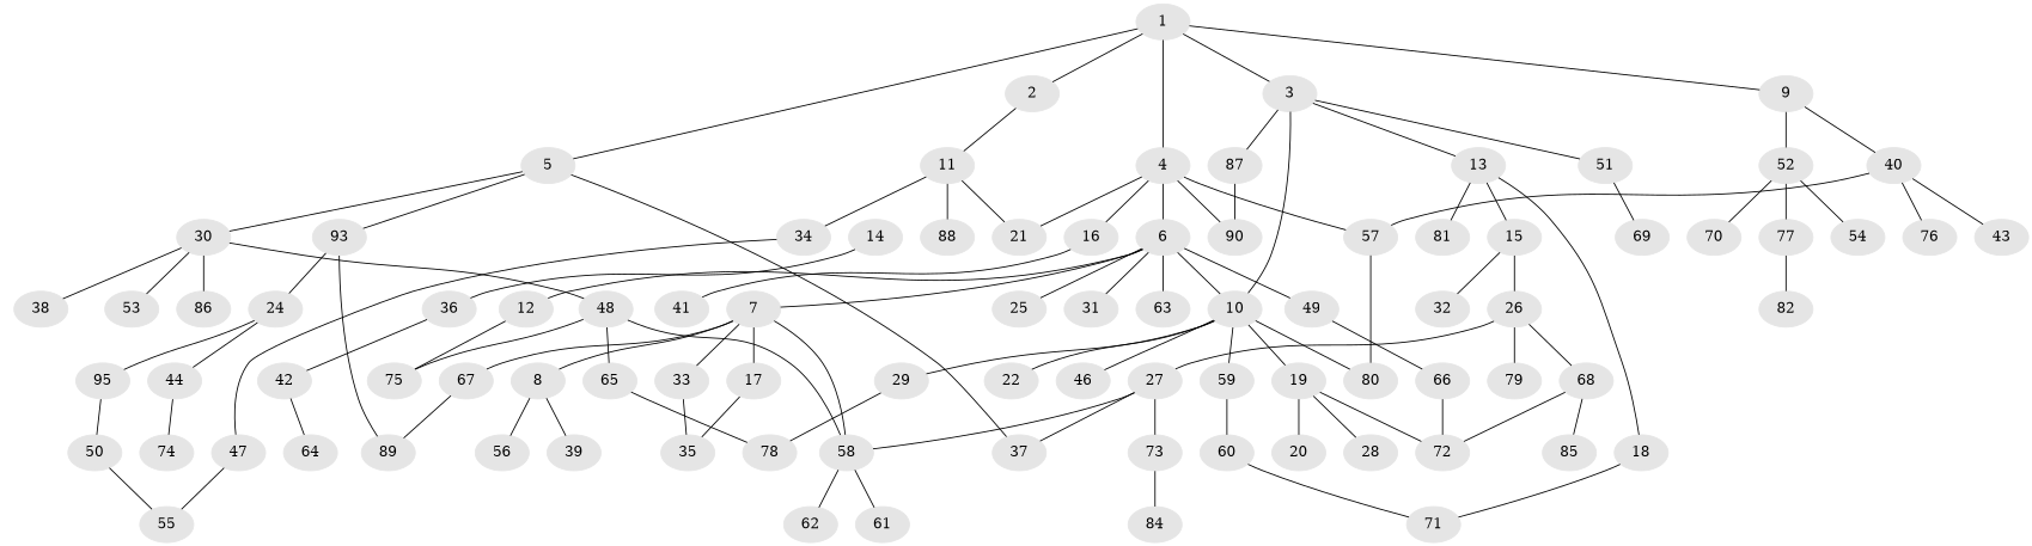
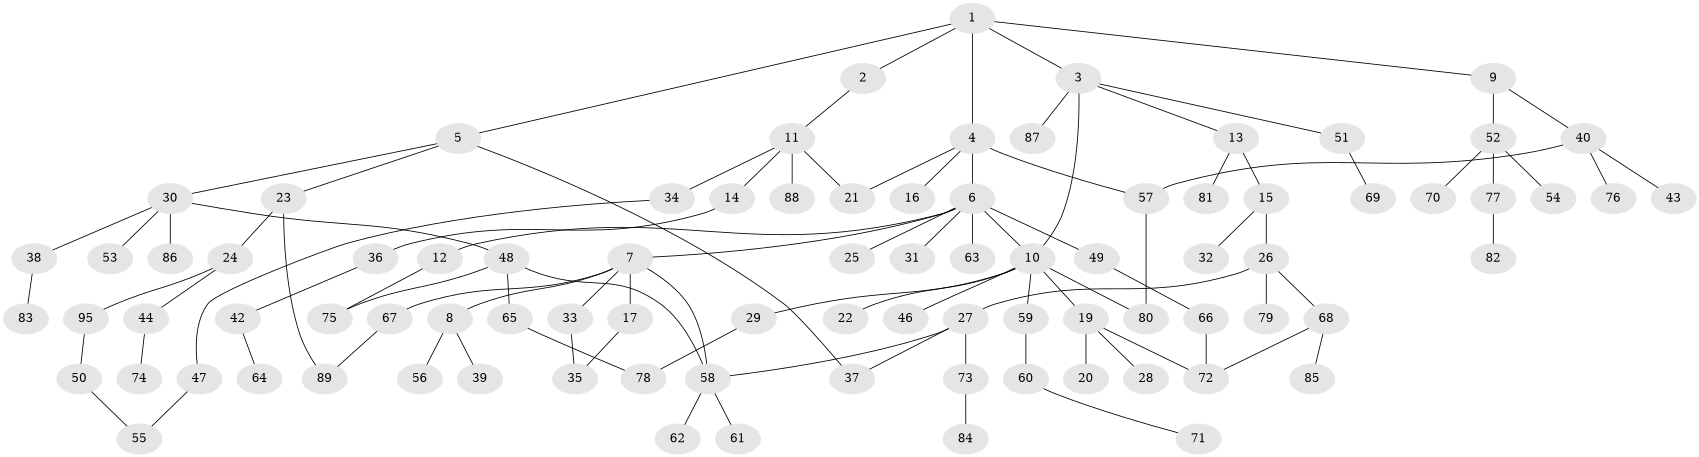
  graph {
    node [color=gray90 style=filled]
    1
    2
    3
    4
    5
    9
    11
    10
    13
    51
    87
    6
    16
    21
    57
-   90
-   23 [label=93]
+   23
    30
    37
    40
    52
    14
    34
    88
    19
    22
    29
    46
    59
    80
    15
-   18
    81
    69
    7
    12
    25
    31
    49
    63
-   41
    24
    89
    38
    48
    53
    86
    8
    17
    33
    58
    67
    75
    66
    39
    56
    35
    61
    62
    43
    76
    54
    70
    77
    20
    28
    72
    78
    60
    36
    47
    26
    32
    71
    42
    27
    68
    79
    44
    n80 [label=95]
    74
    50
    73
    85
    84
+   83
    65
    55
    64
    82
    1 -- 2
    1 -- 3
    1 -- 4
    1 -- 5
    1 -- 9
    2 -- 11
    3 -- 10
    3 -- 13
    3 -- 51
    3 -- 87
    4 -- 6
    4 -- 16
    4 -- 21
    4 -- 57
-   4 -- 90
    5 -- 23
    5 -- 30
    5 -- 37
    9 -- 40
    9 -- 52
    11 -- 21
+   11 -- 14
    11 -- 34
    11 -- 88
    10 -- 19
    10 -- 22
    10 -- 29
    10 -- 46
    10 -- 59
    10 -- 80
    13 -- 15
-   13 -- 18
    13 -- 81
    51 -- 69
-   87 -- 90
    6 -- 10
    6 -- 7
    6 -- 12
    6 -- 25
    6 -- 31
    6 -- 49
    6 -- 63
-   16 -- 41
    57 -- 80
    23 -- 24
    23 -- 89
    30 -- 38
    30 -- 48
    30 -- 53
    30 -- 86
    40 -- 57
    40 -- 43
    40 -- 76
    52 -- 54
    52 -- 70
    52 -- 77
    14 -- 36
    34 -- 47
    19 -- 20
    19 -- 28
    19 -- 72
    29 -- 78
    59 -- 60
    15 -- 26
    15 -- 32
-   18 -- 71
    7 -- 8
    7 -- 17
    7 -- 33
    7 -- 58
    7 -- 67
    12 -- 75
    49 -- 66
    24 -- 44
    24 -- n80
+   38 -- 83
    48 -- 58
    48 -- 75
    48 -- 65
    8 -- 39
    8 -- 56
    17 -- 35
    33 -- 35
    58 -- 61
    58 -- 62
    67 -- 89
    66 -- 72
    77 -- 82
    60 -- 71
    36 -- 42
    47 -- 55
    26 -- 27
    26 -- 68
    26 -- 79
    42 -- 64
    27 -- 37
    27 -- 58
    27 -- 73
    68 -- 72
    68 -- 85
    44 -- 74
    n80 -- 50
    50 -- 55
    73 -- 84
    65 -- 78
  }
